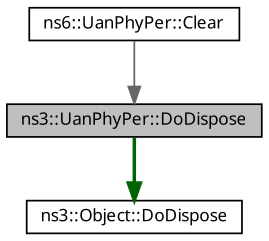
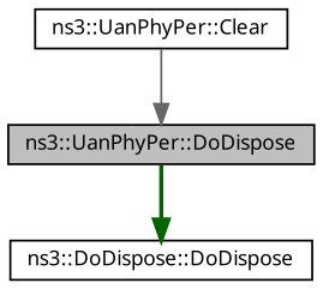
  digraph {
    fontname="Noto Sans"
    rankdir=TB
    node [color=black fillcolor=white fontname="Noto Sans" fontsize=10 shape=record style=filled]
    edge [arrowhead=normal fontname="Noto Sans" fontsize=10 labelfontname=Helvetica labelfontsize=10]
    n1 [fillcolor=grey75 fontcolor=black height=0.2 label="ns3::UanPhyPer::DoDispose" width=0.4]
-   n2 [height=0.2 label="ns3::Object::DoDispose" width=0.4]
-   n3 [height=0.2 label="ns6::UanPhyPer::Clear" width=0.4]
+   n2 [height=0.2 label="ns3::DoDispose::DoDispose" width=0.4]
+   n3 [height=0.2 label="ns3::UanPhyPer::Clear" width=0.4]
    n1 -> n2 [color=darkgreen style=bold]
    n3 -> n1 [color=gray40 style=solid]
  }
